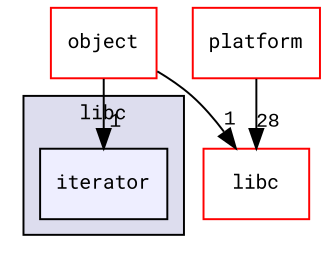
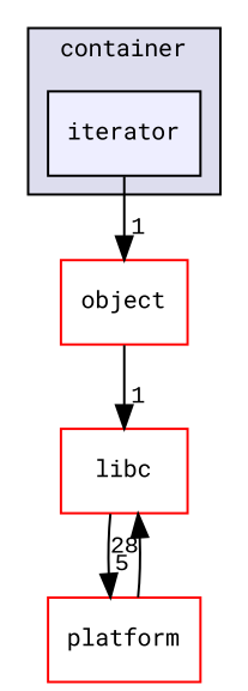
  digraph {
    compound=true
    fontname="Roboto Mono"
    node [fillcolor=white fontname="Roboto Mono" fontsize=10 shape=box style=filled color=red]
    edge [fontname="Roboto Mono" headlabel=1 labeldistance=1.5 labelfontname=CourierNew labelfontsize=10]
    n1 [fillcolor="#eeeeff" label=iterator pencolor=black color=""]
    n2 [label=object]
    n3 [label=libc]
    n4 [label=platform]
    subgraph cluster_1 {
      bgcolor="#ddddee"
      fontsize=10
-     label=libc
+     label=container
      pencolor=black
      n1
    }
-   n2 -> n1
+   n1 -> n2
    n2 -> n3
+   n3 -> n4 [headlabel=5]
    n4 -> n3 [headlabel=28]
  }
